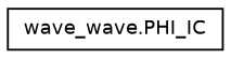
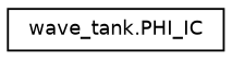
  digraph {
    rankdir=LR
    fontname="DejaVu Sans"
-   n1 [color=black fillcolor=white fontname="DejaVu Sans" fontsize=10 height=0.2 label="wave_wave.PHI_IC" shape=record style=filled width=0.4]
+   n1 [color=black fillcolor=white fontname="DejaVu Sans" fontsize=10 height=0.2 label="wave_tank.PHI_IC" shape=record style=filled width=0.4]
  }
